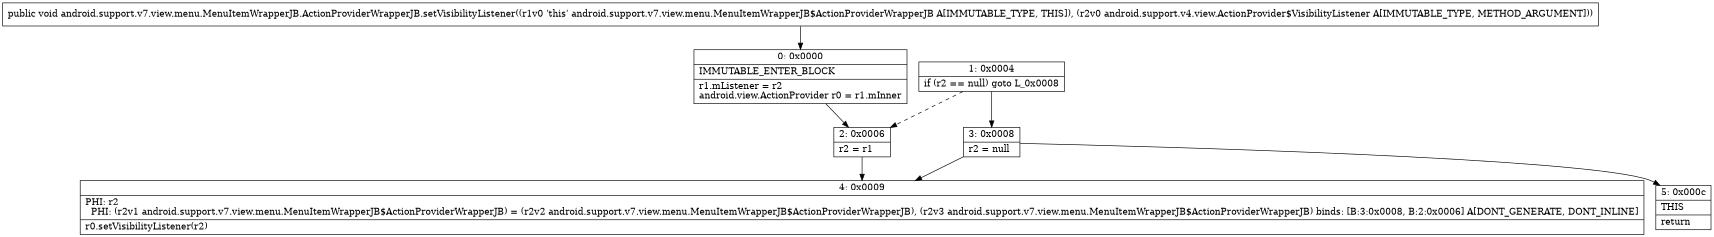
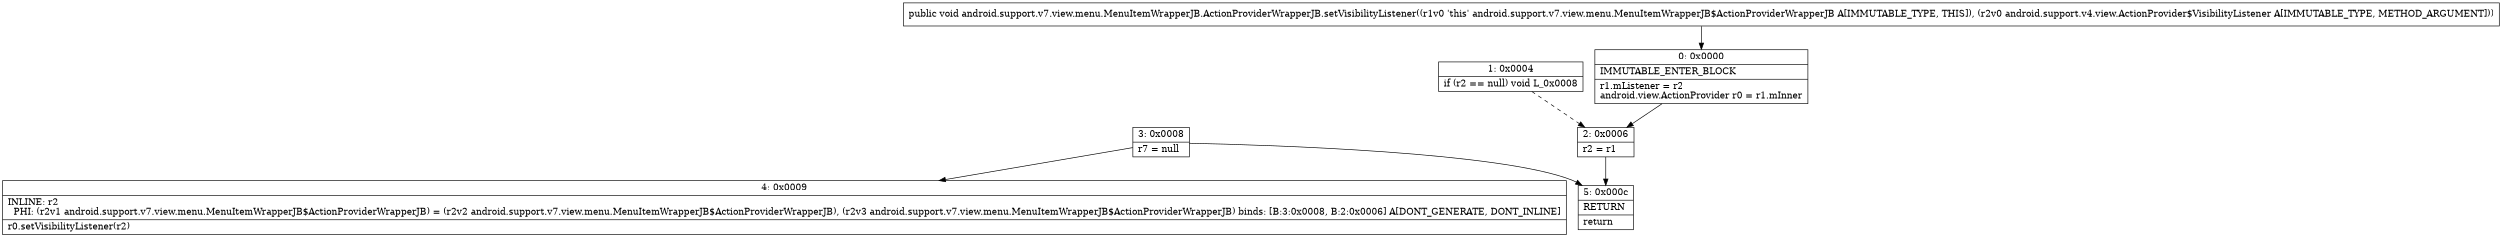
  digraph {
    node [shape=record]
    n1 [label="{0\:\ 0x0000|IMMUTABLE_ENTER_BLOCK\l|r1.mListener = r2\landroid.view.ActionProvider r0 = r1.mInner\l}"]
    n2 [label="{2\:\ 0x0006|r2 = r1\l}"]
-   n3 [label="{1\:\ 0x0004|if (r2 == null) goto L_0x0008\l}"]
-   n4 [label="{3\:\ 0x0008|r2 = null\l}"]
-   n5 [label="{4\:\ 0x0009|PHI: r2 \l  PHI: (r2v1 android.support.v7.view.menu.MenuItemWrapperJB$ActionProviderWrapperJB) = (r2v2 android.support.v7.view.menu.MenuItemWrapperJB$ActionProviderWrapperJB), (r2v3 android.support.v7.view.menu.MenuItemWrapperJB$ActionProviderWrapperJB) binds: [B:3:0x0008, B:2:0x0006] A[DONT_GENERATE, DONT_INLINE]\l|r0.setVisibilityListener(r2)\l}"]
-   n6 [label="{5\:\ 0x000c|THIS\l|return\l}"]
+   n3 [label="{1\:\ 0x0004|if (r2 == null) void L_0x0008\l}"]
+   n4 [label="{3\:\ 0x0008|r7 = null\l}"]
+   n5 [label="{4\:\ 0x0009|INLINE: r2 \l  PHI: (r2v1 android.support.v7.view.menu.MenuItemWrapperJB$ActionProviderWrapperJB) = (r2v2 android.support.v7.view.menu.MenuItemWrapperJB$ActionProviderWrapperJB), (r2v3 android.support.v7.view.menu.MenuItemWrapperJB$ActionProviderWrapperJB) binds: [B:3:0x0008, B:2:0x0006] A[DONT_GENERATE, DONT_INLINE]\l|r0.setVisibilityListener(r2)\l}"]
+   n6 [label="{5\:\ 0x000c|RETURN\l|return\l}"]
    n7 [label="{public void android.support.v7.view.menu.MenuItemWrapperJB.ActionProviderWrapperJB.setVisibilityListener((r1v0 'this' android.support.v7.view.menu.MenuItemWrapperJB$ActionProviderWrapperJB A[IMMUTABLE_TYPE, THIS]), (r2v0 android.support.v4.view.ActionProvider$VisibilityListener A[IMMUTABLE_TYPE, METHOD_ARGUMENT])) }"]
    n1 -> n2
-   n2 -> n5
+   n2 -> n6
    n3 -> n2 [style=dashed]
-   n3 -> n4
    n4 -> n5
    n4 -> n6
    n7 -> n1
  }
